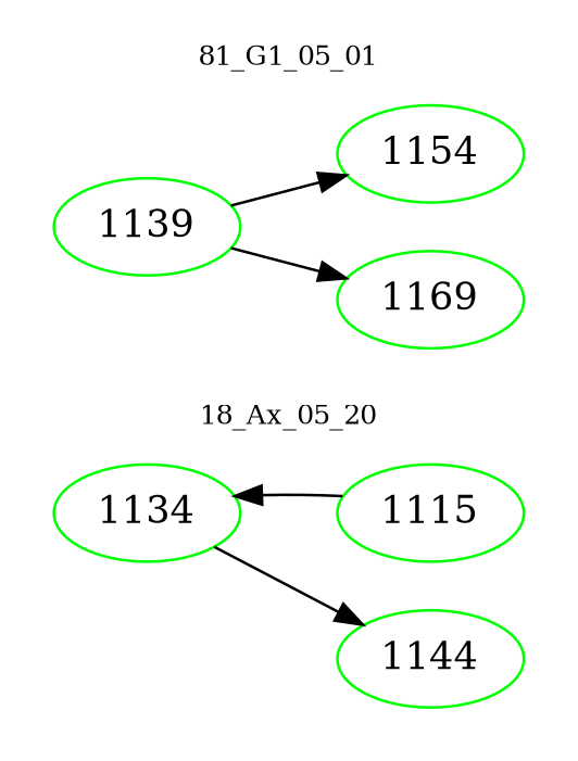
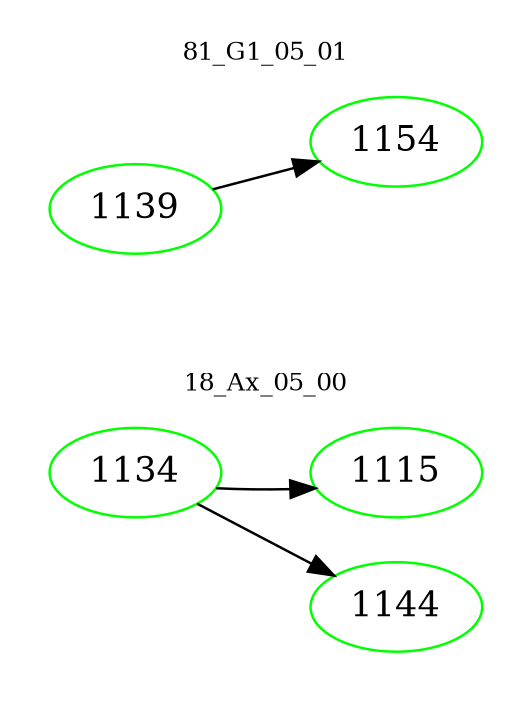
  digraph {
    rankdir=LR
    node [color=green]
    edge [color=black]
    n1 [label=1134]
    n2 [label=1144]
    n3 [label=1115]
    n4 [label=1139]
-   n5 [label=1169]
    n6 [label=1154]
    subgraph cluster_1 {
      color=white
      fontsize=10
-     label="18_Ax_05_20"
+     label="18_Ax_05_00"
      n1
      n2
      n3
    }
    subgraph cluster_2 {
      color=white
      fontsize=10
      label="81_G1_05_01"
      n4
-     n5
      n6
    }
    n1 -> n2
-   n3 -> n1
-   n4 -> n5
+   n1 -> n3
    n4 -> n6
  }
